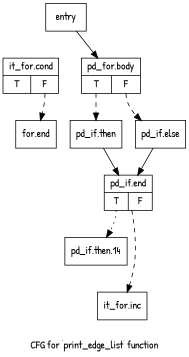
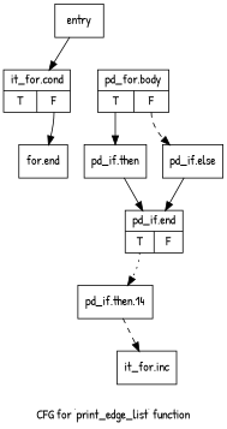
  digraph {
    fontname="Patrick Hand"
    label="CFG for 'print_edge_list' function"
    node [fontname="Patrick Hand" shape=record]
    edge [fontname="Patrick Hand" style=dashed]
    n1 [label="{entry}"]
    n2 [label="{it_for.cond|{<s0>T|<s1>F}}"]
    n3 [label="{for.end}"]
    n4 [label="{pd_for.body|{<s0>T|<s1>F}}"]
    n5 [label="{pd_if.then}"]
    n6 [label="{pd_if.else}"]
    n7 [label="{pd_if.end|{<s0>T|<s1>F}}"]
    n8 [label="{pd_if.then.14}"]
    n9 [label="{it_for.inc}"]
-   n1 -> n4 [style=solid]
-   n2 -> n3 [tailport=s1]
-   n4 -> n5 [tailport=s0]
+   n1 -> n2 [style=solid]
+   n2 -> n3 [style=solid tailport=s1]
+   n4 -> n5 [style=solid tailport=s0]
    n4 -> n6 [tailport=s1]
    n5 -> n7 [style=solid]
    n6 -> n7 [style=solid]
    n7 -> n8 [style=dotted tailport=s0]
-   n7 -> n9
+   n8 -> n9
  }
